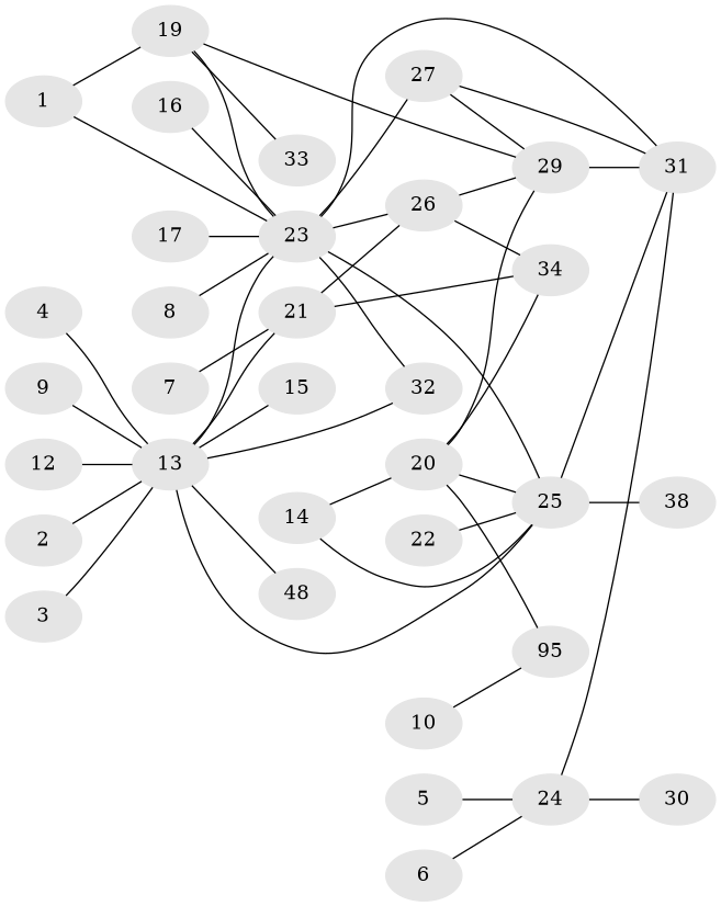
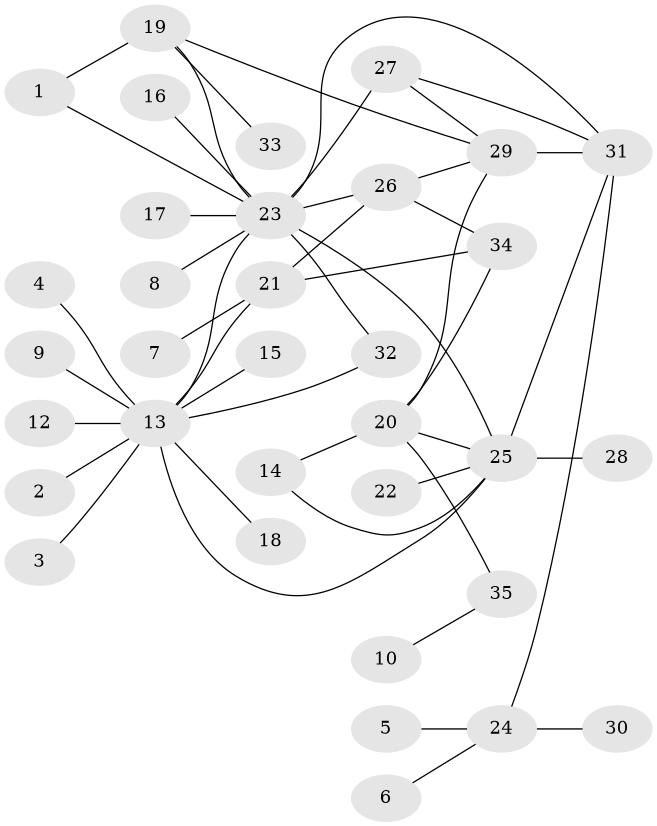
  graph {
    rankdir=LR
    node [color=gray90 style=filled]
    edge [weight=1.0]
    1
    19
    23
    29
    33
    25
    27
    26
    31
    32
    2
    13
    21
    15
-   18 [label=48]
+   18
    3
    4
    5
    24
    30
    6
    7
    34
    8
    9
    10
-   35 [label=95]
+   35
    12
-   28 [label=38]
+   28
    14
    20
    16
    17
    22
    1 -- 19
    1 -- 23
    19 -- 23
    19 -- 29
    19 -- 33
    23 -- 25
    23 -- 27
    23 -- 26
    23 -- 31
    23 -- 32
    29 -- 31
    25 -- 31
    25 -- 28
    27 -- 29
    27 -- 31
    26 -- 29
    26 -- 34
    2 -- 13
    13 -- 23 [weight=2.0]
    13 -- 25
    13 -- 32
    13 -- 21
    13 -- 15
    13 -- 18
    21 -- 26
    21 -- 34
    3 -- 13
    4 -- 13
    5 -- 24
    24 -- 31
    24 -- 30
    6 -- 24
    7 -- 21
    8 -- 23
    9 -- 13
    10 -- 35
    12 -- 13
    14 -- 25
    14 -- 20
    20 -- 29
    20 -- 25
    20 -- 34
    20 -- 35
    16 -- 23
    17 -- 23
    22 -- 25
  }
